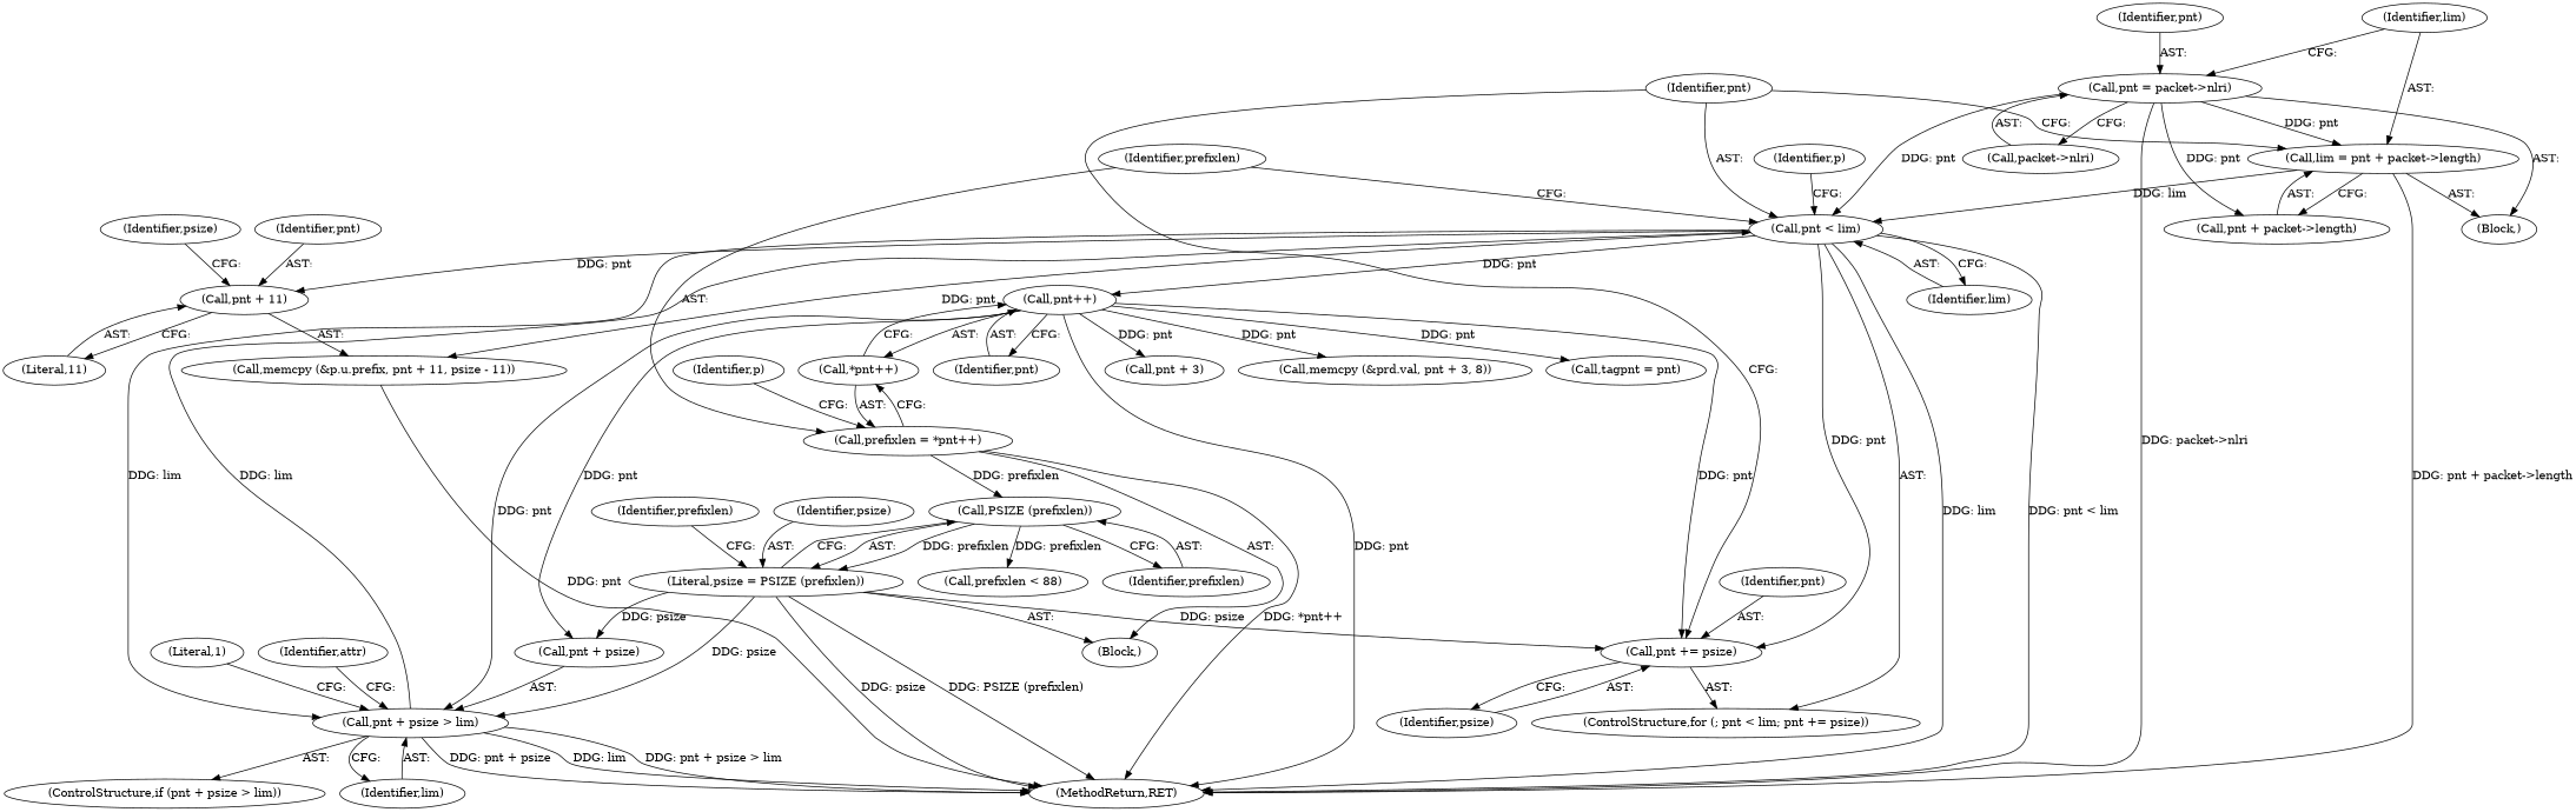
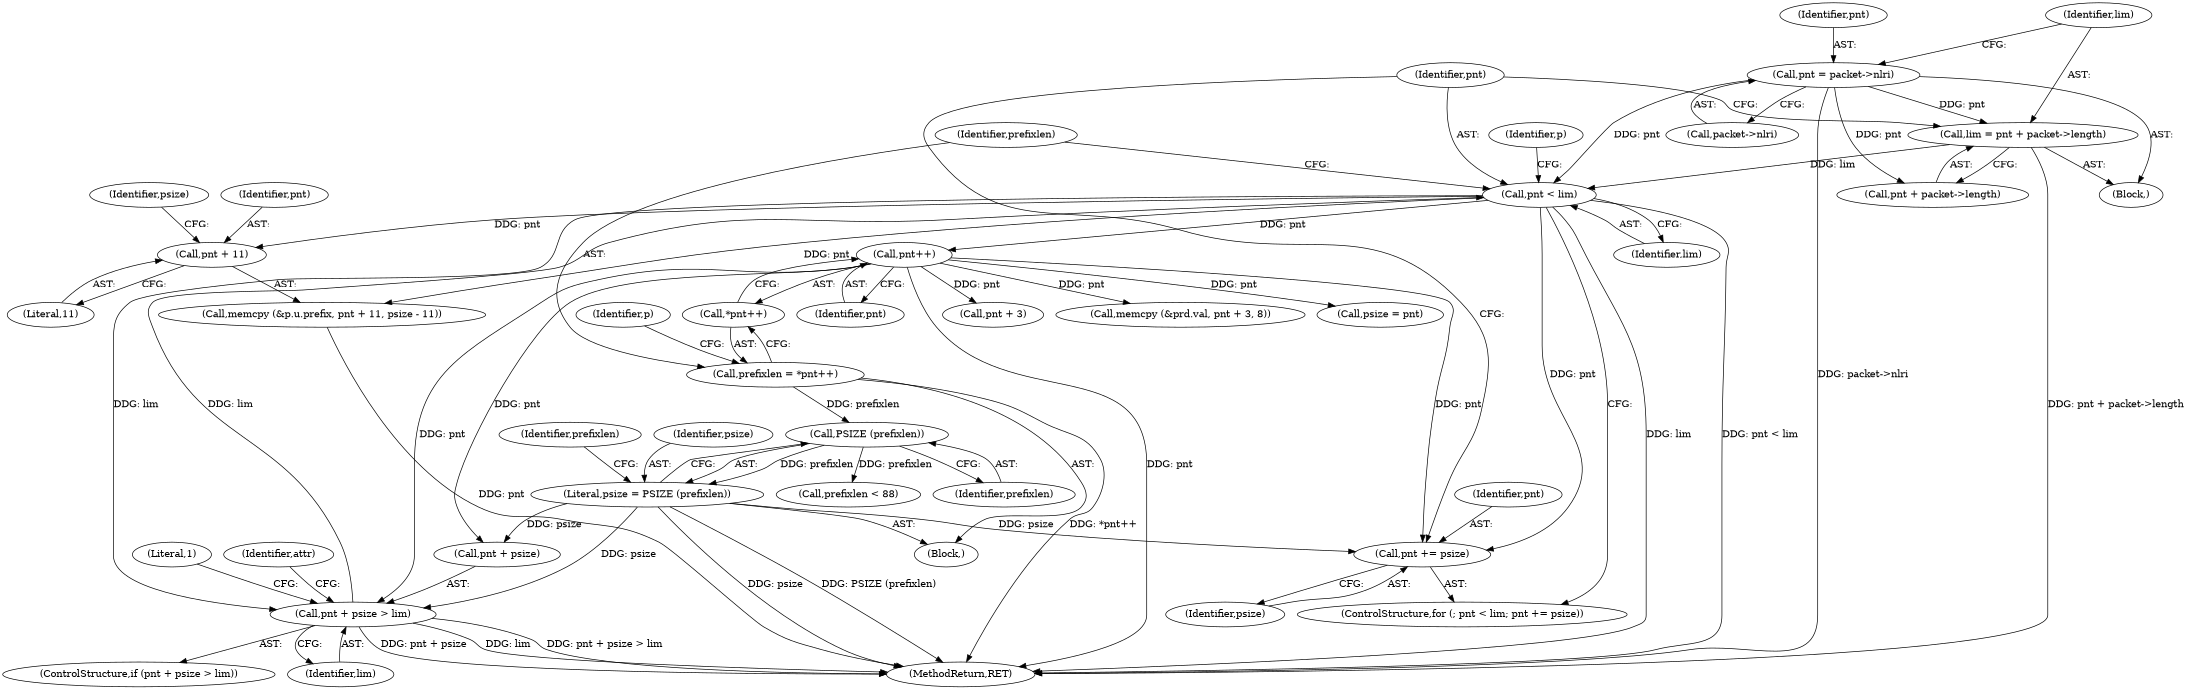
  digraph {
    n1 [label="(Call,pnt + 11)"]
    n2 [label="(Literal,11)"]
    n3 [label="(Call,memcpy (&p.u.prefix, pnt + 11, psize - 11))"]
    n4 [label="(MethodReturn,RET)"]
    n5 [label="(Call,pnt < lim)"]
    n6 [label="(Call,pnt++)"]
    n7 [label="(Call,pnt + psize > lim)"]
    n8 [label="(Identifier,lim)"]
    n9 [label="(ControlStructure,for (; pnt < lim; pnt += psize))"]
    n10 [label="(Call,pnt += psize)"]
    n11 [label="(Call,pnt + psize)"]
    n12 [label="(Call,*pnt++)"]
    n13 [label="(Call,memcpy (&prd.val, pnt + 3, 8))"]
-   n14 [label="(Call,tagpnt = pnt)"]
+   n14 [label="(Call,psize = pnt)"]
    n15 [label="(Identifier,pnt)"]
    n16 [label="(Call,pnt + 3)"]
    n17 [label="(Identifier,lim)"]
    n18 [label="(ControlStructure,if (pnt + psize > lim))"]
    n19 [label="(Identifier,psize)"]
    n20 [label="(Literal,psize = PSIZE (prefixlen))"]
    n21 [label="(Call,PSIZE (prefixlen))"]
    n22 [label="(Block,)"]
    n23 [label="(Call,prefixlen < 88)"]
    n24 [label="(Identifier,prefixlen)"]
    n25 [label="(Call,prefixlen = *pnt++)"]
    n26 [label="(Call,pnt = packet->nlri)"]
    n27 [label="(Call,lim = pnt + packet->length)"]
    n28 [label="(Block,)"]
    n29 [label="(Call,packet->nlri)"]
    n30 [label="(Call,pnt + packet->length)"]
    n31 [label="(Identifier,prefixlen)"]
    n32 [label="(Identifier,lim)"]
    n33 [label="(Identifier,p)"]
    n34 [label="(Identifier,psize)"]
    n35 [label="(Identifier,psize)"]
    n36 [label="(Identifier,pnt)"]
    n37 [label="(Identifier,attr)"]
    n38 [label="(Identifier,pnt)"]
    n39 [label="(Identifier,prefixlen)"]
    n40 [label="(Identifier,p)"]
    n41 [label="(Literal,1)"]
    n42 [label="(Identifier,pnt)"]
    n43 [label="(Identifier,pnt)"]
    n1 -> n2 [label="CFG: "]
    n1 -> n3 [label="AST: "]
    n2 -> n1 [label="AST: "]
    n3 -> n4 [label="DDG: pnt"]
    n5 -> n1 [label="DDG: pnt"]
    n5 -> n3 [label="DDG: pnt"]
    n5 -> n4 [label="DDG: pnt < lim"]
    n5 -> n4 [label="DDG: lim"]
    n5 -> n6 [label="DDG: pnt"]
    n5 -> n7 [label="DDG: lim"]
    n5 -> n8 [label="CFG: "]
-   n5 -> n9 [label="AST: "]
+   n5 -> n9 [label="CFG: "]
    n5 -> n10 [label="DDG: pnt"]
    n6 -> n4 [label="DDG: pnt"]
    n6 -> n7 [label="DDG: pnt"]
    n6 -> n10 [label="DDG: pnt"]
    n6 -> n11 [label="DDG: pnt"]
    n6 -> n12 [label="AST: "]
    n6 -> n13 [label="DDG: pnt"]
    n6 -> n14 [label="DDG: pnt"]
    n6 -> n15 [label="CFG: "]
    n6 -> n16 [label="DDG: pnt"]
    n7 -> n4 [label="DDG: lim"]
    n7 -> n4 [label="DDG: pnt + psize > lim"]
    n7 -> n4 [label="DDG: pnt + psize"]
    n7 -> n5 [label="DDG: lim"]
    n7 -> n17 [label="CFG: "]
    n7 -> n18 [label="AST: "]
    n8 -> n5 [label="AST: "]
    n10 -> n9 [label="AST: "]
    n10 -> n19 [label="CFG: "]
    n11 -> n7 [label="AST: "]
    n12 -> n6 [label="CFG: "]
    n12 -> n25 [label="AST: "]
    n15 -> n6 [label="AST: "]
    n17 -> n7 [label="AST: "]
    n19 -> n10 [label="AST: "]
    n20 -> n4 [label="DDG: psize"]
    n20 -> n4 [label="DDG: PSIZE (prefixlen)"]
    n20 -> n7 [label="DDG: psize"]
    n20 -> n10 [label="DDG: psize"]
    n20 -> n11 [label="DDG: psize"]
    n20 -> n21 [label="CFG: "]
    n20 -> n22 [label="AST: "]
    n21 -> n20 [label="AST: "]
    n21 -> n20 [label="DDG: prefixlen"]
    n21 -> n23 [label="DDG: prefixlen"]
    n21 -> n24 [label="CFG: "]
    n24 -> n21 [label="AST: "]
    n25 -> n4 [label="DDG: *pnt++"]
    n25 -> n12 [label="CFG: "]
    n25 -> n21 [label="DDG: prefixlen"]
    n25 -> n22 [label="AST: "]
    n26 -> n4 [label="DDG: packet->nlri"]
    n26 -> n5 [label="DDG: pnt"]
    n26 -> n27 [label="DDG: pnt"]
    n26 -> n28 [label="AST: "]
    n26 -> n29 [label="CFG: "]
    n26 -> n30 [label="DDG: pnt"]
    n27 -> n4 [label="DDG: pnt + packet->length"]
    n27 -> n5 [label="DDG: lim"]
    n27 -> n28 [label="AST: "]
    n27 -> n30 [label="CFG: "]
    n29 -> n26 [label="AST: "]
    n30 -> n27 [label="AST: "]
    n31 -> n5 [label="CFG: "]
    n31 -> n25 [label="AST: "]
    n32 -> n26 [label="CFG: "]
    n32 -> n27 [label="AST: "]
    n33 -> n5 [label="CFG: "]
    n34 -> n20 [label="AST: "]
    n35 -> n1 [label="CFG: "]
    n36 -> n26 [label="AST: "]
    n37 -> n7 [label="CFG: "]
    n38 -> n1 [label="AST: "]
    n39 -> n20 [label="CFG: "]
    n40 -> n25 [label="CFG: "]
    n41 -> n7 [label="CFG: "]
    n42 -> n5 [label="AST: "]
    n42 -> n10 [label="CFG: "]
    n42 -> n27 [label="CFG: "]
    n43 -> n10 [label="AST: "]
  }
